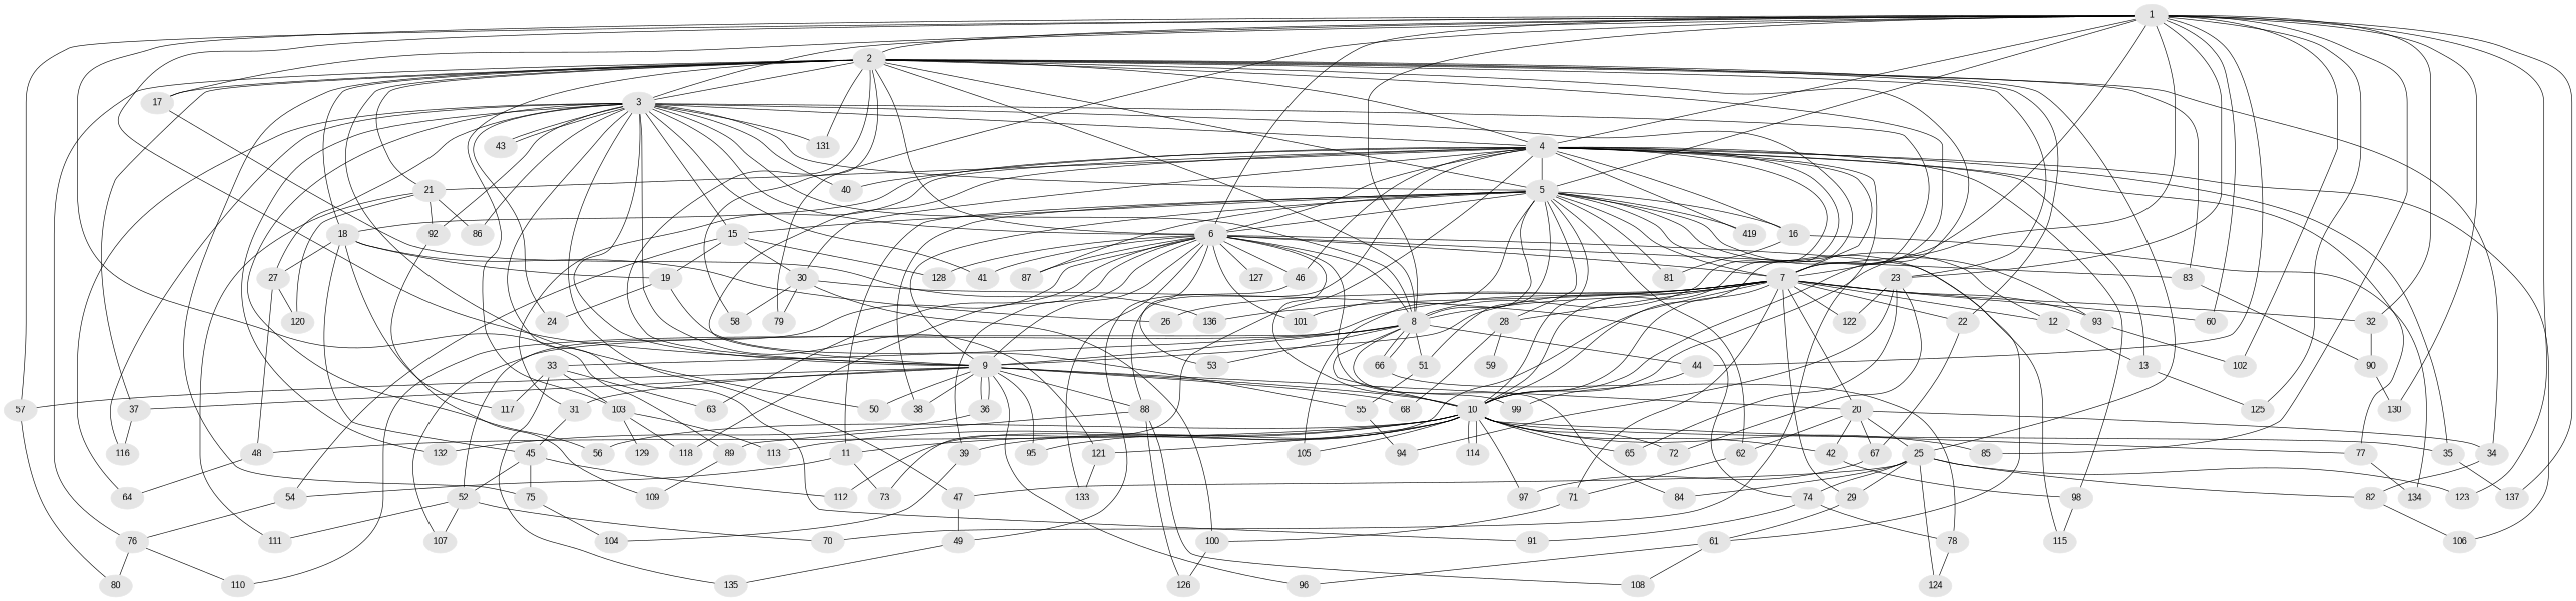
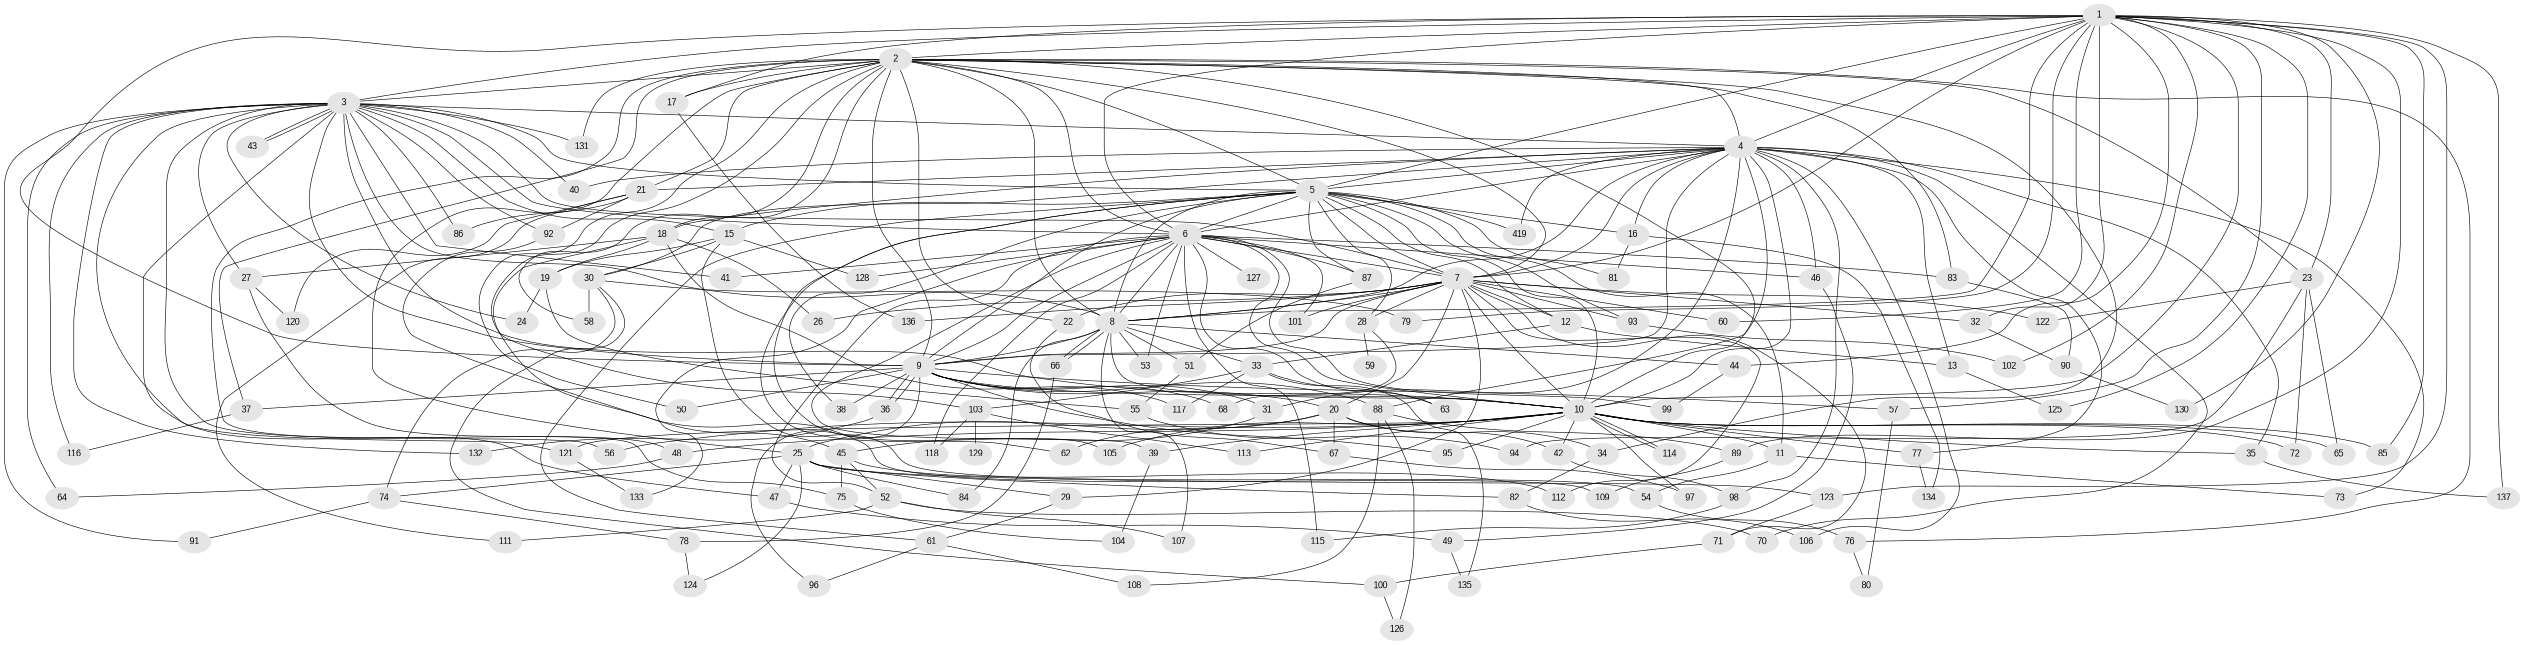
  graph {
    fontname="Liberation Sans"
    node [color=gray90 fontname="Liberation Sans" style=filled]
    edge [fontname="Liberation Sans"]
    1
    2
    3
    4
    5
    6
    7
    8
    9
    10
    17
    23
    32
    44
    57
    60
    79
    85
    89
    102
    123
    125
    130
    137
    18
    21
    22
    25
    34
    37
    50
    58
    75
    76
    83
    103
    131
    15
    24
    27
    40
    41
    43
    47
    56
    64
    86
    91
    92
    116
    121
    132
    13
    16
    30
    31
    35
    46
    70
    73
    77
    88
    98
    106
    n65 [label=419]
    11
    12
    28
    38
    51
    61
    62
    81
    87
    93
    105
    39
    52
    53
    63
    99
    101
    115
    118
    127
    128
    133
    20
    26
    29
    71
-   110
    112
    122
    136
    33
    66
    84
    107
    36
    68
    95
    96
    42
    48
    65
    72
    97
    113
    114
    94
    90
    80
    109
    19
    45
    117
    111
    120
    67
    74
    82
    124
    104
    129
    54
    49
    134
    100
    108
    126
    59
    55
    135
    78
    1 -- 2
    1 -- 3
    1 -- 4
    1 -- 5
    1 -- 6
    1 -- 7
    1 -- 8
    1 -- 9
    1 -- 10
    1 -- 17
    1 -- 23
    1 -- 32
    1 -- 44
    1 -- 57
    1 -- 60
    1 -- 79
    1 -- 85
    1 -- 89
    1 -- 102
    1 -- 123
    1 -- 125
    1 -- 130
    1 -- 137
    2 -- 3
    2 -- 4
    2 -- 5
    2 -- 6
    2 -- 7
    2 -- 8
    2 -- 9
    2 -- 10
    2 -- 17
    2 -- 23
    2 -- 18
    2 -- 21
    2 -- 22
    2 -- 25
    2 -- 34
    2 -- 37
    2 -- 50
    2 -- 58
    2 -- 75
    2 -- 76
    2 -- 83
    2 -- 103
    2 -- 131
    3 -- 4
    3 -- 5
    3 -- 6
    3 -- 7
    3 -- 8
    3 -- 9
    3 -- 10
    3 -- 131
    3 -- 15
    3 -- 24
    3 -- 27
    3 -- 40
    3 -- 41
    3 -- 43
    3 -- 43
    3 -- 47
    3 -- 56
    3 -- 64
    3 -- 86
    3 -- 91
    3 -- 92
    3 -- 116
    3 -- 121
    3 -- 132
    4 -- 5
    4 -- 6
    4 -- 7
    4 -- 8
    4 -- 9
    4 -- 10
    4 -- 18
    4 -- 21
    4 -- 40
    4 -- 13
    4 -- 16
    4 -- 30
    4 -- 31
    4 -- 35
    4 -- 46
    4 -- 70
    4 -- 73
    4 -- 77
    4 -- 88
    4 -- 98
    4 -- 106
    4 -- n65
    5 -- 6
    5 -- 7
    5 -- 8
    5 -- 9
    5 -- 10
    5 -- 15
    5 -- 16
    5 -- n65
    5 -- 11
    5 -- 12
    5 -- 28
    5 -- 38
-   5 -- 51
+   87 -- 51
    5 -- 61
    5 -- 62
    5 -- 81
    5 -- 87
    5 -- 93
    5 -- 105
    6 -- 7
    6 -- 8
    6 -- 9
    6 -- 10
    6 -- 83
    6 -- 41
    6 -- 46
    6 -- 87
    6 -- 39
    6 -- 52
    6 -- 53
    6 -- 63
    6 -- 99
    6 -- 101
    6 -- 115
    6 -- 118
    6 -- 127
    6 -- 128
    6 -- 133
    7 -- 8
    7 -- 9
    7 -- 10
    7 -- 32
    7 -- 60
    7 -- 22
    7 -- 12
    7 -- 28
    7 -- 93
    7 -- 101
    7 -- 20
    7 -- 26
    7 -- 29
    7 -- 71
-   7 -- 110
    7 -- 112
    7 -- 122
    7 -- 136
    8 -- 9
    8 -- 10
    8 -- 44
    8 -- 51
    8 -- 53
    8 -- 33
    8 -- 66
    8 -- 66
    8 -- 84
    8 -- 107
    9 -- 10
    9 -- 57
    9 -- 37
    9 -- 50
    9 -- 31
    9 -- 88
    9 -- 38
    9 -- 20
    9 -- 36
    9 -- 36
    9 -- 68
    9 -- 95
    9 -- 96
    10 -- 85
    10 -- 56
    10 -- 121
    10 -- 35
    10 -- 77
    10 -- 11
    10 -- 105
    10 -- 39
    10 -- 95
    10 -- 42
    10 -- 48
    10 -- 65
    10 -- 72
    10 -- 97
    10 -- 113
    10 -- 114
    10 -- 114
    17 -- 136
    23 -- 122
    23 -- 65
    23 -- 72
    23 -- 94
    32 -- 90
    44 -- 99
    57 -- 80
    89 -- 109
    18 -- 27
    18 -- 26
    18 -- 19
    18 -- 45
    18 -- 117
    21 -- 86
    21 -- 92
    21 -- 111
    21 -- 120
    22 -- 67
    25 -- 123
    25 -- 47
    25 -- 29
    25 -- 84
    25 -- 74
    25 -- 82
    25 -- 124
    34 -- 82
    37 -- 116
    75 -- 104
-   76 -- 110
    76 -- 80
    83 -- 90
    103 -- 118
    103 -- 113
    103 -- 129
    15 -- 30
    15 -- 128
    15 -- 19
    15 -- 54
    27 -- 48
    27 -- 120
    47 -- 49
    92 -- 109
    121 -- 133
    13 -- 125
    16 -- 81
    16 -- 134
    30 -- 79
    30 -- 58
    30 -- 74
    30 -- 100
    31 -- 45
    35 -- 137
    46 -- 49
    77 -- 134
    88 -- 89
    88 -- 108
    88 -- 126
    98 -- 115
    11 -- 73
    11 -- 54
    12 -- 13
+   12 -- 33
    28 -- 68
    28 -- 59
    51 -- 55
    61 -- 96
    61 -- 108
-   62 -- 71
+   123 -- 71
    93 -- 102
    39 -- 104
    52 -- 70
    52 -- 107
    52 -- 111
    20 -- 25
    20 -- 34
    20 -- 62
    20 -- 42
    20 -- 67
    29 -- 61
    71 -- 100
    33 -- 103
    33 -- 63
    33 -- 117
    33 -- 135
    66 -- 78
    36 -- 132
    42 -- 98
    48 -- 64
    90 -- 130
    19 -- 24
    19 -- 55
    45 -- 75
    45 -- 52
    45 -- 112
    67 -- 97
    74 -- 91
    74 -- 78
    82 -- 106
    54 -- 76
    49 -- 135
    100 -- 126
    55 -- 94
    78 -- 124
  }
